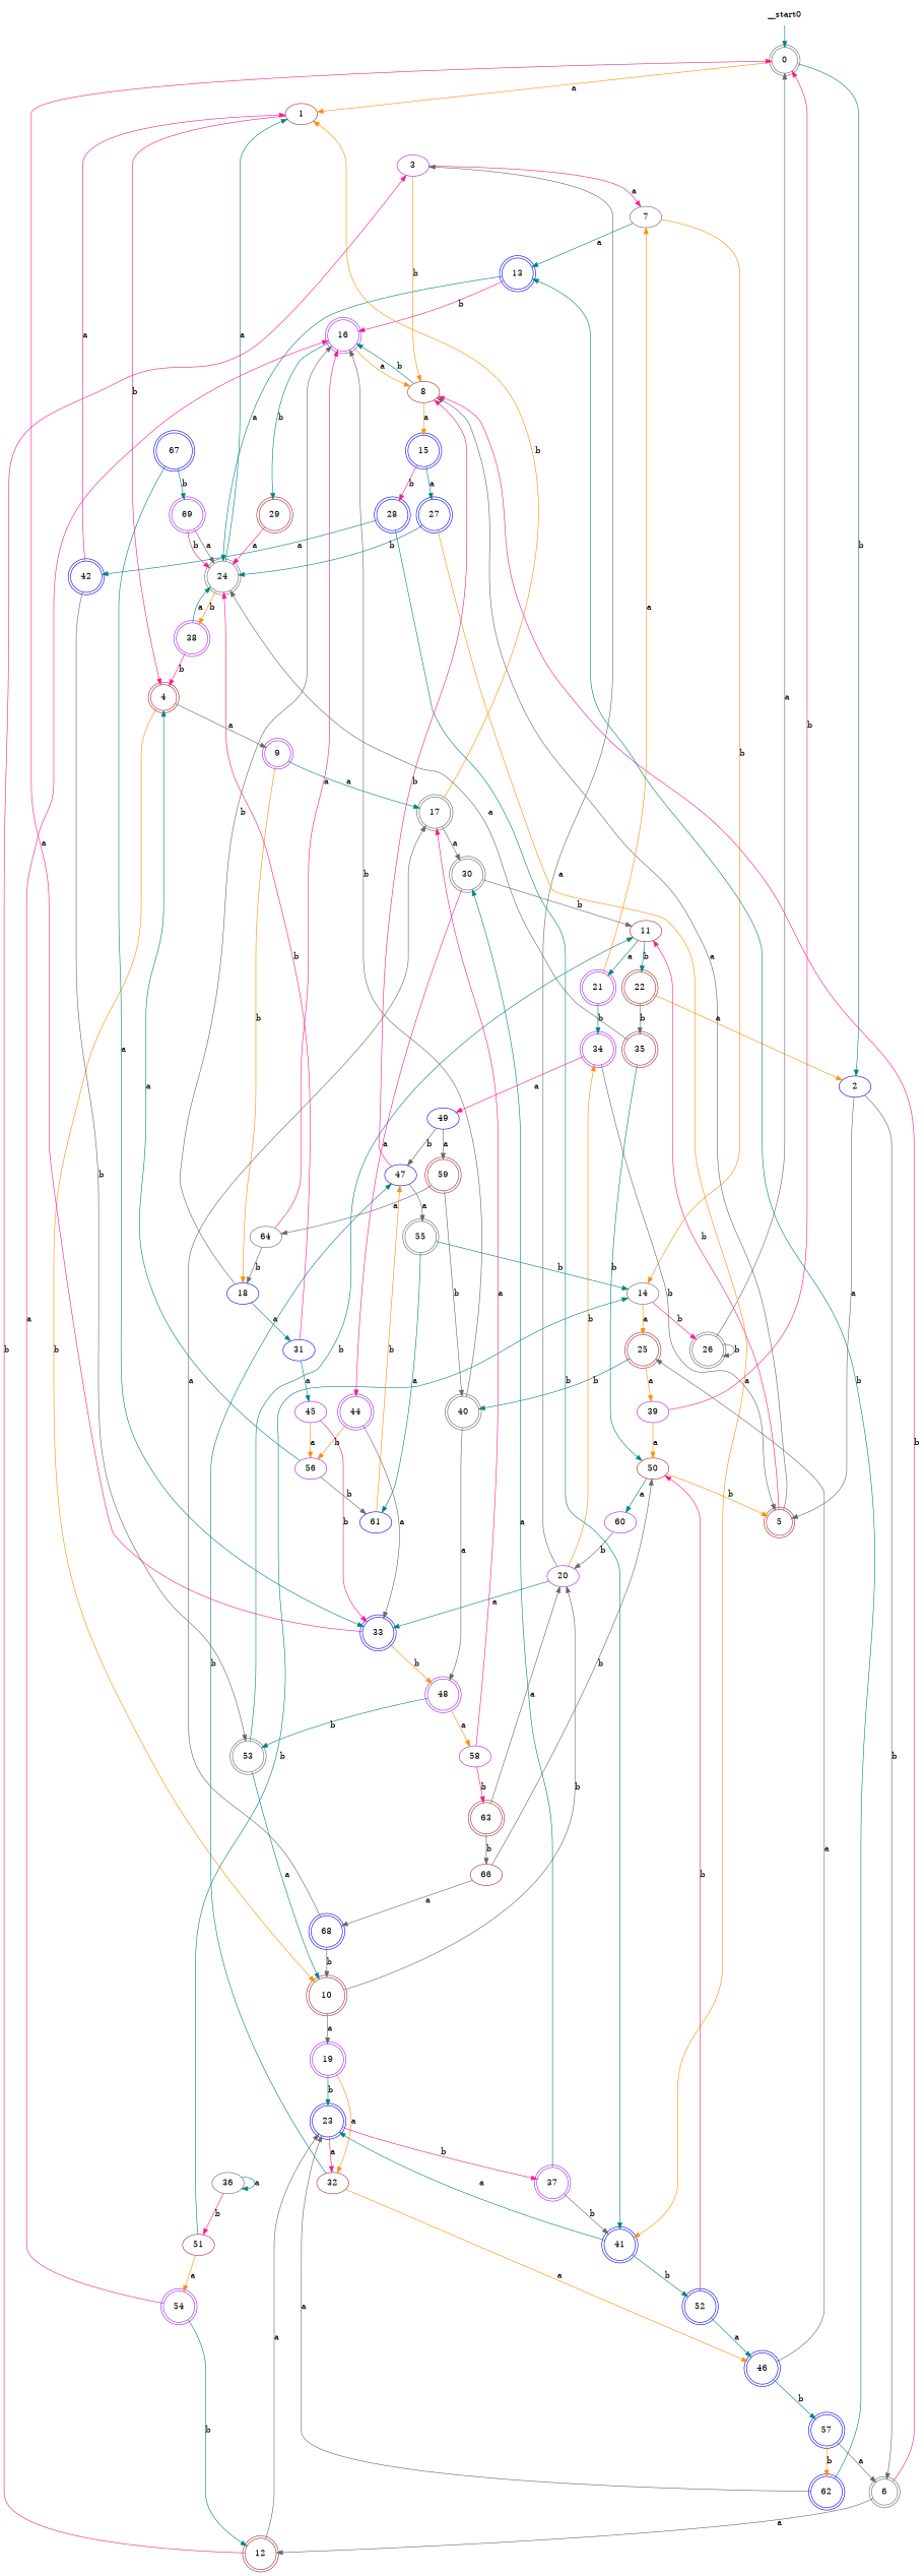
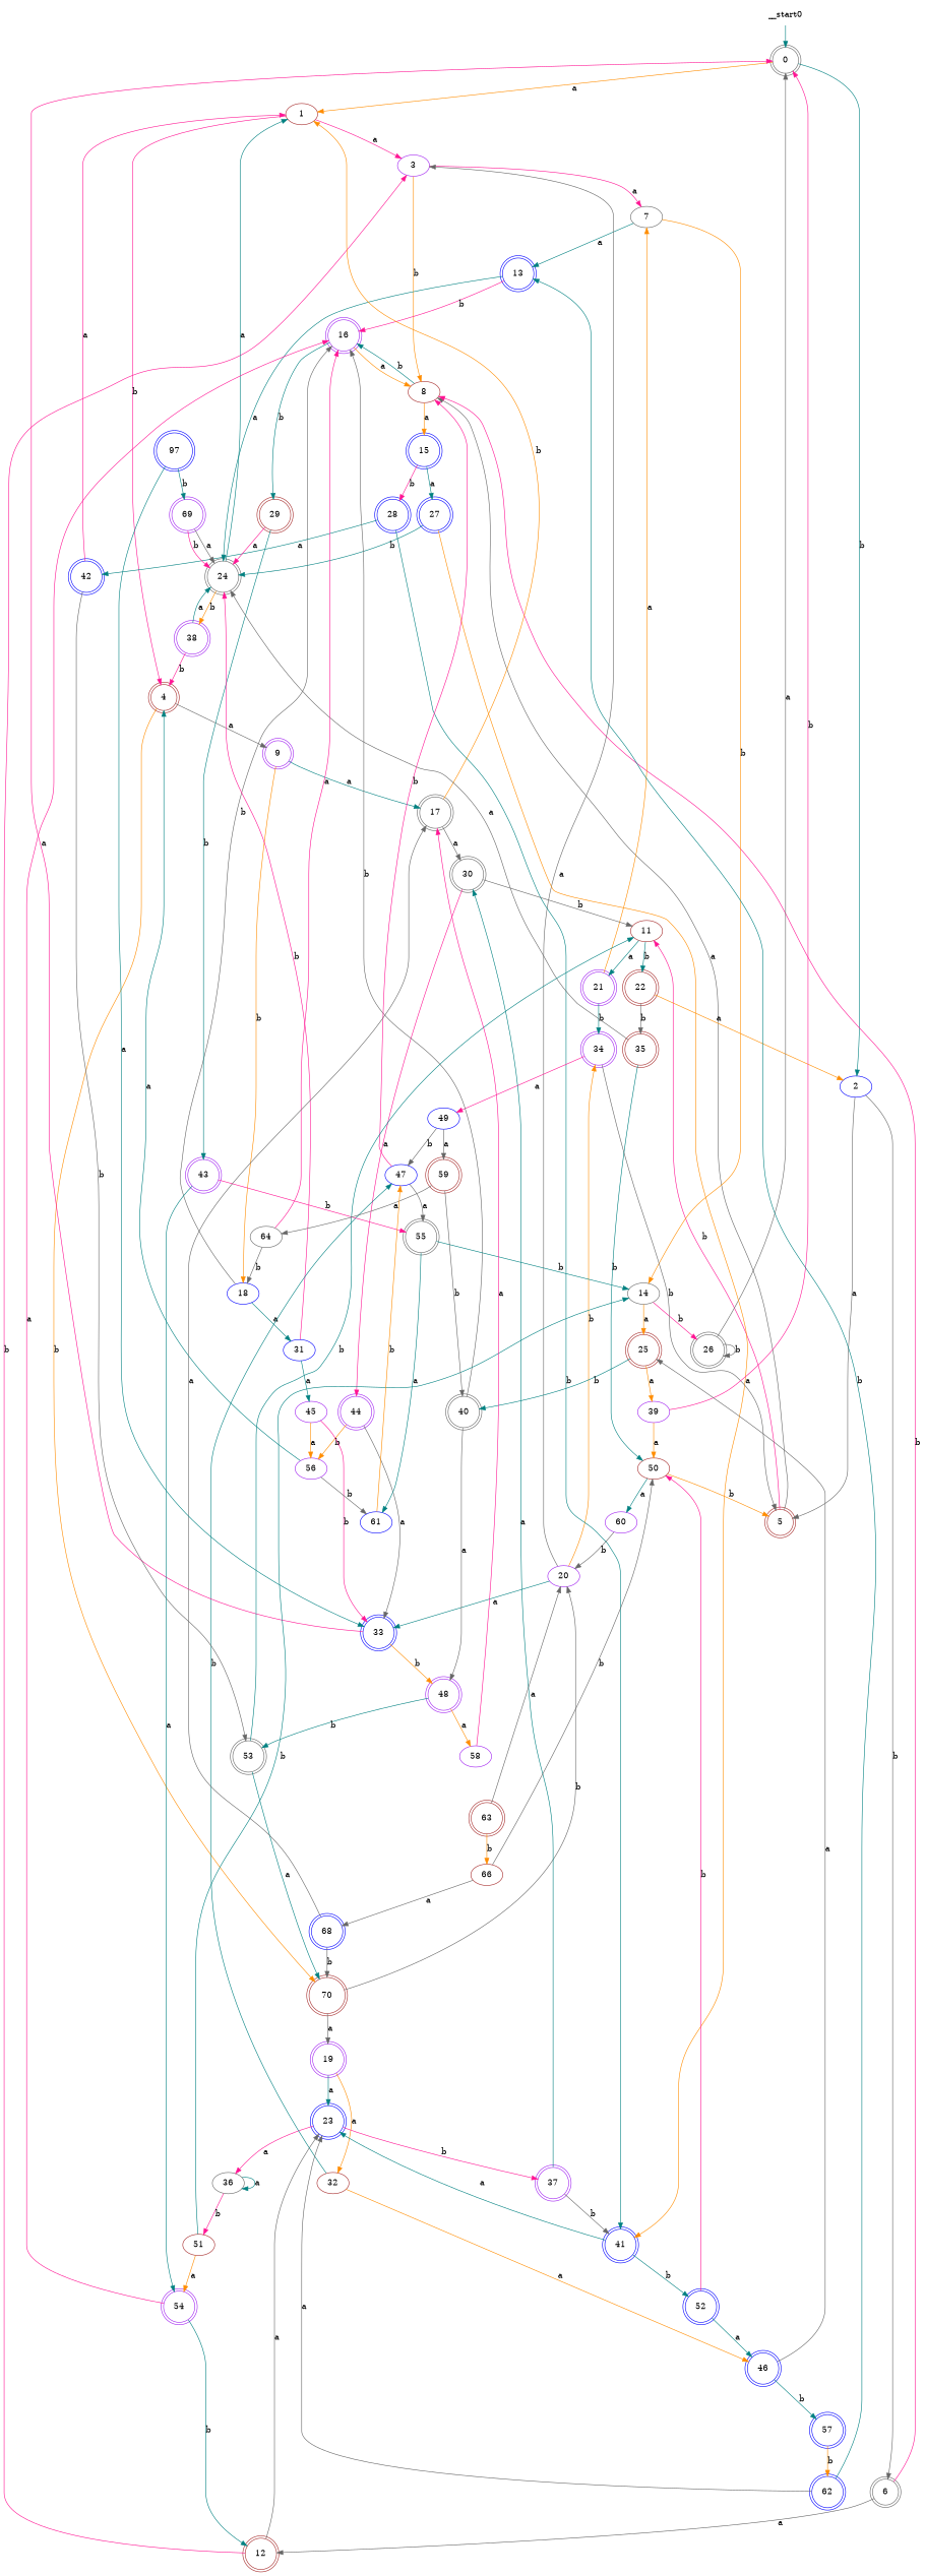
  digraph {
    fontname="DejaVu Serif"
    node [color=blue fontname="DejaVu Serif" shape=doublecircle]
    edge [color=teal fontname="DejaVu Serif"]
    __start0 [shape=none]
    0 [color=gray40]
    1 [color=brown shape=""]
    2 [shape=""]
    3 [color=purple shape=""]
    4 [color=brown]
    5 [color=brown]
    6 [color=gray40]
    7 [color=gray40 shape=""]
    8 [color=brown shape=""]
    9 [color=purple]
-   10 [color=brown]
+   10 [color=brown label=70]
    11 [color=brown shape=""]
    12 [color=brown]
    13
    14 [color=gray40 shape=""]
    15
    16 [color=purple]
    17 [color=gray40]
    18 [shape=""]
    19 [color=purple]
    20 [color=purple shape=""]
    21 [color=purple]
    22 [color=brown]
    23
    24 [color=gray40]
    25 [color=brown]
    26 [color=gray40]
    27
    28
    29 [color=brown]
    30 [color=gray40]
    31 [shape=""]
    32 [color=brown shape=""]
    33
    34 [color=purple]
    35 [color=brown]
    36 [color=gray40 shape=""]
    37 [color=purple]
    38 [color=purple]
    39 [color=purple shape=""]
    40 [color=gray40]
    41
    42
+   43 [color=purple]
    44 [color=purple]
    45 [color=purple shape=""]
    46
    47 [shape=""]
    48 [color=purple]
    49 [shape=""]
    50 [color=brown shape=""]
    51 [color=brown shape=""]
    52
    53 [color=gray40]
    54 [color=purple]
    55 [color=gray40]
    56 [color=purple shape=""]
    57
    58 [color=purple shape=""]
    59 [color=brown]
    60 [color=purple shape=""]
    61 [shape=""]
    62
    63 [color=brown]
    64 [color=gray40 shape=""]
    66 [color=brown shape=""]
    68
-   67
+   67 [label=97]
    69 [color=purple]
    __start0 -> 0
    0 -> 1 [color=darkorange label=a]
    0 -> 2 [label=b]
+   1 -> 3 [color=deeppink label=a]
    1 -> 4 [color=deeppink label=b]
    2 -> 5 [color=gray40 label=a]
    2 -> 6 [color=gray40 label=b]
    3 -> 7 [color=deeppink label=a]
    3 -> 8 [color=darkorange label=b]
    4 -> 9 [color=gray40 label=a]
    4 -> 10 [color=darkorange label=b]
    5 -> 8 [color=gray40 label=a]
    5 -> 11 [color=deeppink label=b]
    6 -> 8 [color=deeppink label=b]
    6 -> 12 [color=gray40 label=a]
    7 -> 13 [label=a]
    7 -> 14 [color=darkorange label=b]
    8 -> 15 [color=darkorange label=a]
    8 -> 16 [label=b]
    9 -> 17 [label=a]
    9 -> 18 [color=darkorange label=b]
    10 -> 19 [color=gray40 label=a]
    10 -> 20 [color=gray40 label=b]
    11 -> 21 [label=a]
    11 -> 22 [label=b]
    12 -> 3 [color=deeppink label=b]
    12 -> 23 [color=gray40 label=a]
    13 -> 16 [color=deeppink label=b]
    13 -> 24 [label=a]
    14 -> 25 [color=darkorange label=a]
    14 -> 26 [color=deeppink label=b]
    15 -> 27 [label=a]
    15 -> 28 [color=deeppink label=b]
    16 -> 8 [color=darkorange label=a]
    16 -> 29 [label=b]
    17 -> 1 [color=darkorange label=b]
    17 -> 30 [color=gray40 label=a]
    18 -> 16 [color=gray40 label=b]
    18 -> 31 [label=a]
-   19 -> 23 [label=b]
+   19 -> 23 [label=a]
    19 -> 32 [color=darkorange label=a]
    20 -> 3 [color=gray40 label=a]
    20 -> 33 [label=a]
    20 -> 34 [color=darkorange label=b]
    21 -> 7 [color=darkorange label=a]
    21 -> 34 [label=b]
    22 -> 2 [color=darkorange label=a]
    22 -> 35 [color=gray40 label=b]
-   23 -> 32 [color=deeppink label=a]
+   23 -> 36 [color=deeppink label=a]
    23 -> 37 [color=deeppink label=b]
    24 -> 1 [label=a]
    24 -> 38 [color=darkorange label=b]
    25 -> 39 [color=darkorange label=a]
    25 -> 40 [label=b]
    26 -> 0 [color=gray40 label=a]
    26 -> 26 [color=gray40 label=b]
    27 -> 24 [label=b]
    27 -> 41 [color=darkorange label=a]
    28 -> 41 [label=b]
    28 -> 42 [label=a]
    29 -> 24 [color=deeppink label=a]
+   29 -> 43 [label=b]
    30 -> 11 [color=gray40 label=b]
    30 -> 44 [color=deeppink label=a]
    31 -> 24 [color=deeppink label=b]
    31 -> 45 [label=a]
    32 -> 46 [color=darkorange label=a]
    32 -> 47 [label=b]
    33 -> 0 [color=deeppink label=a]
    33 -> 48 [color=darkorange label=b]
    34 -> 5 [color=gray40 label=b]
    34 -> 49 [color=deeppink label=a]
    35 -> 24 [color=gray40 label=a]
    35 -> 50 [label=b]
    36 -> 36 [label=a]
    36 -> 51 [color=deeppink label=b]
    37 -> 30 [label=a]
    37 -> 41 [color=gray40 label=b]
    38 -> 4 [color=deeppink label=b]
    38 -> 24 [label=a]
    39 -> 0 [color=deeppink label=b]
    39 -> 50 [color=darkorange label=a]
    40 -> 16 [color=gray40 label=b]
    40 -> 48 [color=gray40 label=a]
    41 -> 23 [label=a]
    41 -> 52 [label=b]
    42 -> 1 [color=deeppink label=a]
    42 -> 53 [color=gray40 label=b]
+   43 -> 54 [label=a]
+   43 -> 55 [color=deeppink label=b]
    44 -> 33 [color=gray40 label=a]
    44 -> 56 [color=darkorange label=b]
    45 -> 33 [color=deeppink label=b]
    45 -> 56 [color=darkorange label=a]
    46 -> 25 [color=gray40 label=a]
    46 -> 57 [label=b]
    47 -> 8 [color=deeppink label=b]
    47 -> 55 [color=gray40 label=a]
    48 -> 53 [label=b]
    48 -> 58 [color=darkorange label=a]
    49 -> 47 [color=gray40 label=b]
    49 -> 59 [color=gray40 label=a]
    50 -> 5 [color=darkorange label=b]
    50 -> 60 [label=a]
    51 -> 14 [label=b]
    51 -> 54 [color=darkorange label=a]
    52 -> 46 [label=a]
    52 -> 50 [color=deeppink label=b]
    53 -> 10 [label=a]
    53 -> 11 [label=b]
    54 -> 12 [label=b]
    54 -> 16 [color=deeppink label=a]
    55 -> 14 [label=b]
    55 -> 61 [label=a]
    56 -> 4 [label=a]
    56 -> 61 [color=gray40 label=b]
-   57 -> 6 [color=gray40 label=a]
    57 -> 62 [color=darkorange label=b]
    58 -> 17 [color=deeppink label=a]
-   58 -> 63 [color=deeppink label=b]
    59 -> 40 [color=gray40 label=b]
    59 -> 64 [color=gray40 label=a]
    60 -> 20 [color=gray40 label=b]
    61 -> 47 [color=darkorange label=b]
    62 -> 13 [label=b]
    62 -> 23 [color=gray40 label=a]
    63 -> 20 [color=gray40 label=a]
-   63 -> 66 [color=gray40 label=b]
+   63 -> 66 [color=darkorange label=b]
    64 -> 16 [color=deeppink label=a]
    64 -> 18 [color=gray40 label=b]
    66 -> 50 [color=gray40 label=b]
    66 -> 68 [color=gray40 label=a]
    68 -> 10 [color=gray40 label=b]
    68 -> 17 [color=gray40 label=a]
    67 -> 33 [label=a]
    67 -> 69 [label=b]
    69 -> 24 [color=gray40 label=a]
    69 -> 24 [color=deeppink label=b]
  }
